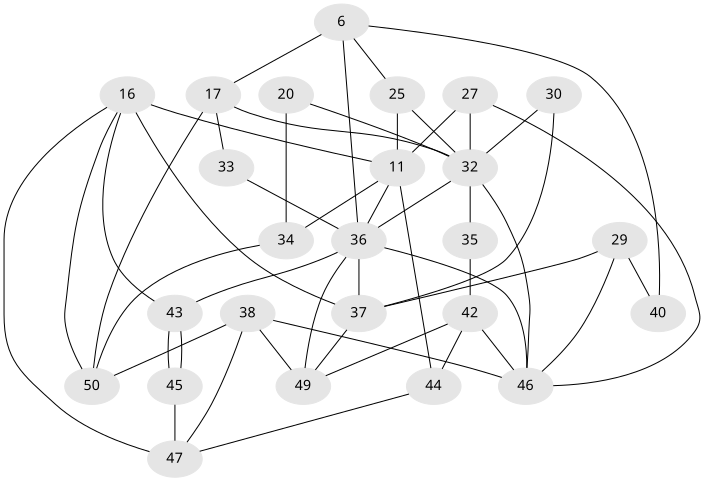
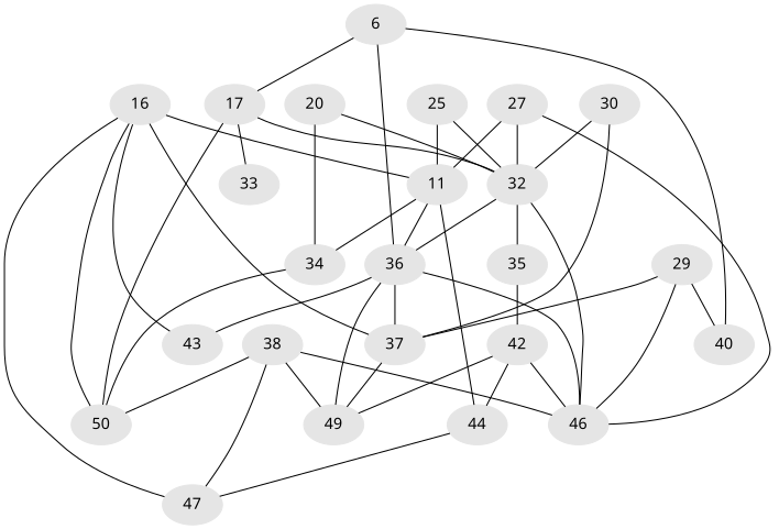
  graph {
    fontname="Noto Sans"
    node [color=gray90 fontname="Noto Sans" style=filled]
    edge [fontname="Noto Sans"]
    17 [super="+9+10"]
    50
    32 [super="+12+26"]
    33
    6
    25 [super="+22"]
    36 [super="+4+14+21"]
    40
    n9 [label=11 super="+19+7"]
    37 [super="+15"]
    43
    46 [super="+41+13"]
    49 [super="+48"]
    16 [super="+2"]
    47 [super="+23"]
    34 [super="+11"]
    44 [super="+39"]
-   45
    35 [super="+24"]
    20 [super="+18"]
    27
    29
    30
    42 [super="+5"]
    38 [super="+28"]
    17 -- 50
    17 -- 32
    17 -- 33 [weight=2]
    32 -- 36 [weight=4]
    32 -- 46
    32 -- 35
-   33 -- 36 [weight=2]
    6 -- 17
-   6 -- 25
    6 -- 36 [weight=2]
    6 -- 40
    25 -- 32 [weight=3]
    25 -- n9 [weight=2]
    36 -- 37
    36 -- 43
    36 -- 46 [weight=2]
    36 -- 49 [weight=2]
    n9 -- 36
    n9 -- 34 [weight=2]
    n9 -- 44
    37 -- 49
-   43 -- 45
-   43 -- 45
    16 -- 50
    16 -- n9 [weight=2]
    16 -- 37 [weight=2]
    16 -- 43
    16 -- 47
    34 -- 50
    44 -- 47
-   45 -- 47 [weight=2]
    35 -- 42 [weight=2]
    20 -- 32
    20 -- 34 [weight=2]
    27 -- 32
    27 -- n9
    27 -- 46
    29 -- 40
    29 -- 37
    29 -- 46 [weight=2]
    30 -- 32
    30 -- 37
    42 -- 46
    42 -- 49
    42 -- 44 [weight=2]
    38 -- 50
    38 -- 46 [weight=3]
    38 -- 49
    38 -- 47
  }
